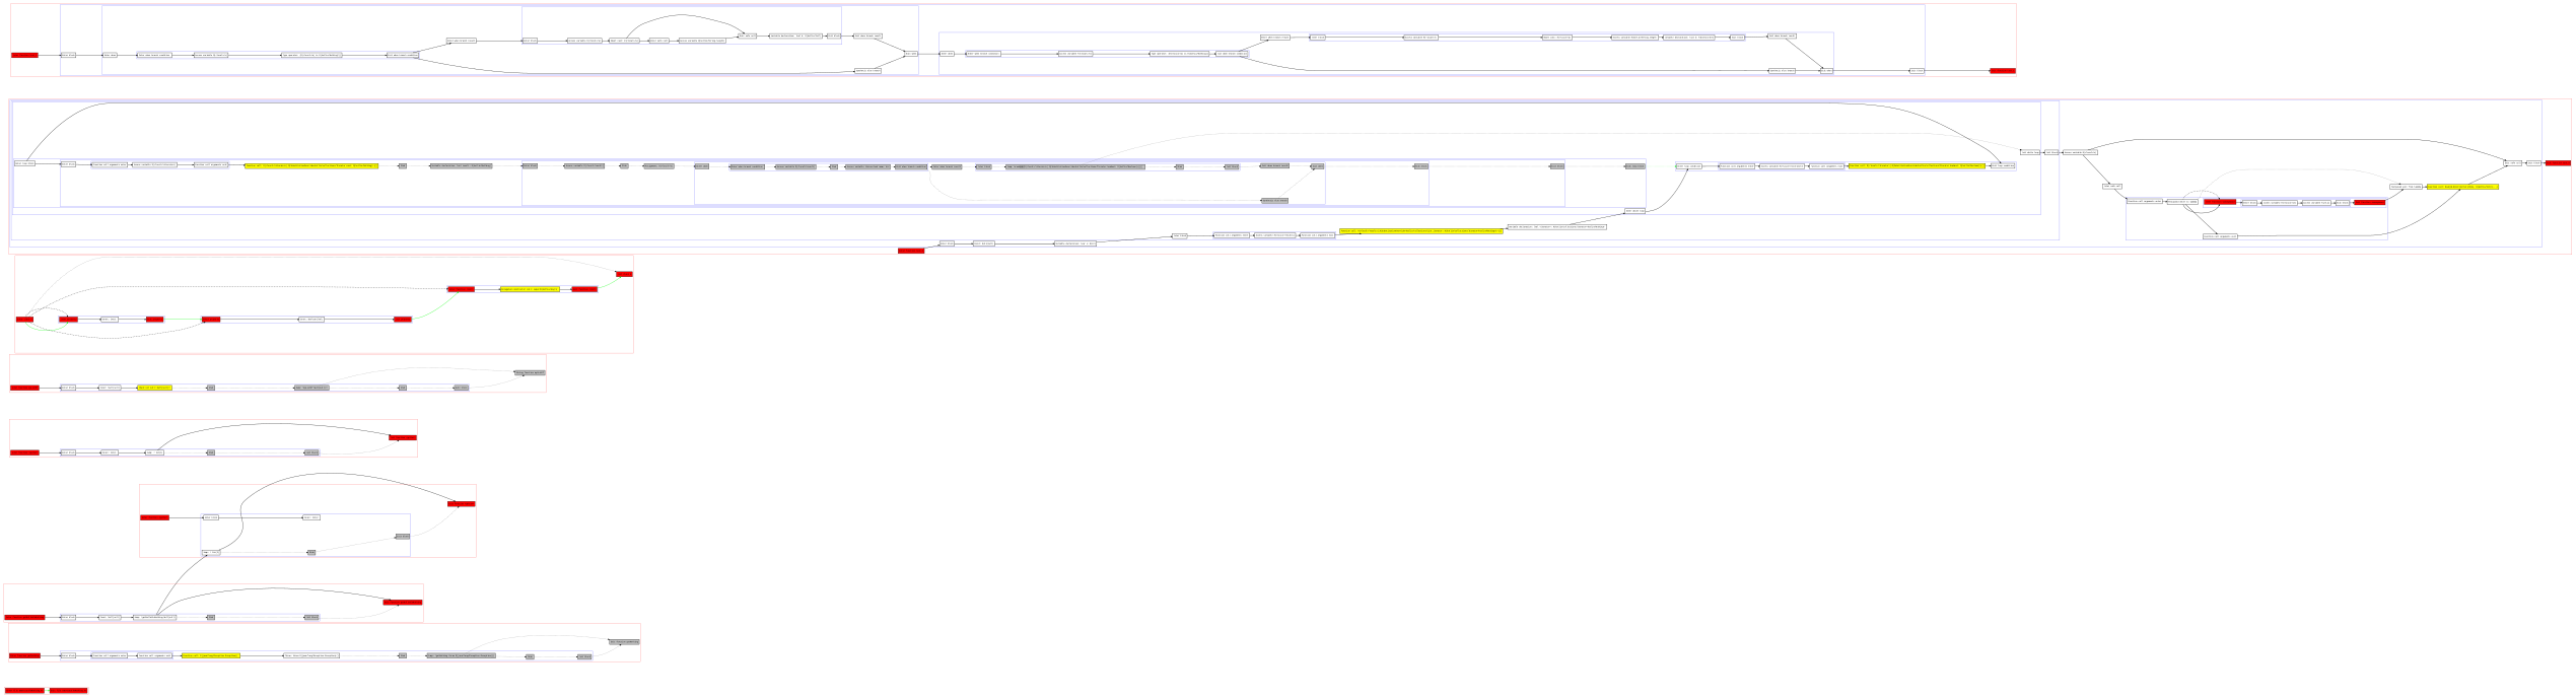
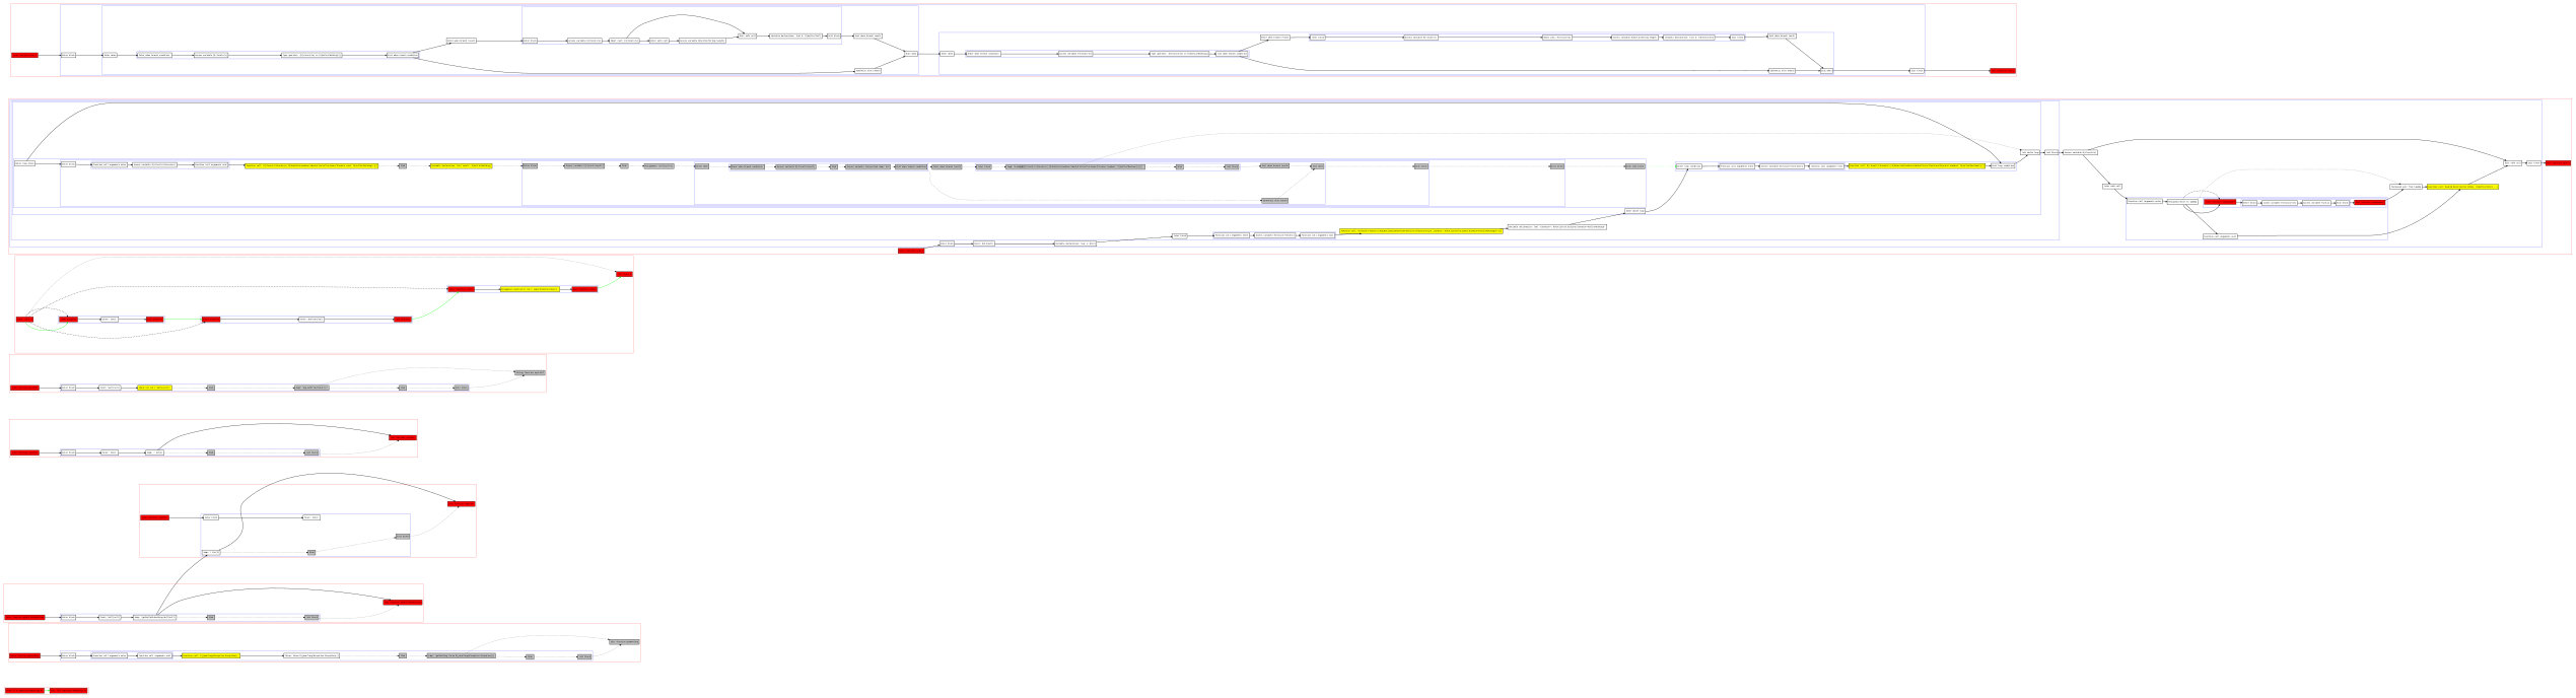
  digraph {
    fontname="Liberation Mono"
    nodesep=3
    rankdir=LR
    node [fontname="Liberation Mono" penwidth=2 shape=box]
    edge [fontname="Liberation Mono" penwidth=2]
    n1 [fillcolor=red label="Enter file smartcastToNothing.kt" style=filled]
    n2 [fillcolor=red label="Exit file smartcastToNothing.kt" style=filled]
    n3 [label="Function call arguments enter"]
    n4 [label="Function call arguments exit"]
    n5 [label="Enter block"]
    n6 [fillcolor=yellow label="Function call: R|java/lang/Exception.Exception|()" style=filled]
    n7 [label="Throw: throw R|java/lang/Exception.Exception|()"]
    n8 [fillcolor=gray label=Stub style=filled]
    n9 [fillcolor=gray label="Jump: ^getNothing throw R|java/lang/Exception.Exception|()" style=filled]
    n10 [fillcolor=gray label=Stub style=filled]
    n11 [fillcolor=gray label="Exit block" style=filled]
    n12 [fillcolor=red label="Enter function getNothing" style=filled]
    n13 [fillcolor=gray label="Exit function getNothing" style=filled]
    n14 [label="Enter block"]
    n15 [label="Const: Null(null)"]
    n16 [label="Jump: ^getNullableNothing Null(null)"]
    n17 [fillcolor=gray label=Stub style=filled]
    n18 [fillcolor=gray label="Exit block" style=filled]
    n19 [fillcolor=red label="Enter function getNullableNothing" style=filled]
    n20 [fillcolor=red label="Exit function getNullableNothing" style=filled]
    n21 [label="Enter block"]
    n22 [label="Const: Int(1)"]
    n23 [label="Jump: ^ Int(1)"]
    n24 [fillcolor=gray label=Stub style=filled]
    n25 [fillcolor=gray label="Exit block" style=filled]
    n26 [fillcolor=red label="Enter function <getter>" style=filled]
    n27 [fillcolor=red label="Exit function <getter>" style=filled]
    n28 [label="Enter block"]
    n29 [label="Const: Int(2)"]
    n30 [label="Jump: ^ Int(2)"]
    n31 [fillcolor=gray label=Stub style=filled]
    n32 [fillcolor=gray label="Exit block" style=filled]
    n33 [fillcolor=red label="Enter function <getter>" style=filled]
    n34 [fillcolor=red label="Exit function <getter>" style=filled]
    n35 [label="Enter block"]
    n36 [label="Const: Null(null)"]
    n37 [fillcolor=yellow label="Check not null: Null(null)!!" style=filled]
    n38 [fillcolor=gray label=Stub style=filled]
    n39 [fillcolor=gray label="Jump: ^myListOf Null(null)!!" style=filled]
    n40 [fillcolor=gray label=Stub style=filled]
    n41 [fillcolor=gray label="Exit block" style=filled]
    n42 [fillcolor=red label="Enter function myListOf" style=filled]
    n43 [fillcolor=gray label="String function myListOf" style=filled]
    n44 [fillcolor=red label="Enter property" style=filled]
    n45 [label="Const: Int(1)"]
    n46 [fillcolor=red label="Exit property" style=filled]
    n47 [fillcolor=red label="Enter property" style=filled]
    n48 [label="Const: Boolean(lval)"]
    n49 [fillcolor=red label="Exit property" style=filled]
    n50 [fillcolor=red label="Enter function <init>" style=filled]
    n51 [fillcolor=yellow label="Delegated constructor call: super<R|kotlin/Any|>()" style=filled]
    n52 [fillcolor=red label="Exit function <init>" style=filled]
    n53 [fillcolor=red label="Enter class A" style=filled]
    n54 [fillcolor=red label="Exit class A" style=filled]
    n55 [label="Function call arguments enter"]
    n56 [label="Access variable R|<local>/results|"]
    n57 [label="Function call arguments exit"]
    n58 [label="Function call arguments enter"]
    n59 [label="Access variable R|<local>/<iterator>|"]
    n60 [label="Function call arguments exit"]
    n61 [label="Enter loop condition"]
    n62 [fillcolor=yellow label="Function call: R|<local>/<iterator>|.R|SubstitutionOverride<kotlin/collections/Iterator.hasNext: R|kotlin/Boolean|>|()" style=filled]
    n63 [label="Exit loop condition"]
    n64 [label="Function call arguments enter"]
    n65 [label="Access variable R|<local>/<iterator>|"]
    n66 [label="Function call arguments exit"]
    n67 [fillcolor=gray label="Enter when branch condition " style=filled]
    n68 [fillcolor=gray label="Access variable R|<local>/result|" style=filled]
    n69 [fillcolor=gray label=Stub style=filled]
    n70 [fillcolor=gray label="Access variable <Unresolved name: b>#" style=filled]
    n71 [fillcolor=gray label="Exit when branch condition" style=filled]
    n72 [fillcolor=gray label="Enter block" style=filled]
    n73 [fillcolor=gray label="Jump: break@@@[R|<local>/<iterator>|.R|SubstitutionOverride<kotlin/collections/Iterator.hasNext: R|kotlin/Boolean|>|()] " style=filled]
    n74 [fillcolor=gray label=Stub style=filled]
    n75 [fillcolor=gray label="Exit block" style=filled]
    n76 [fillcolor=gray label="Enter when" style=filled]
    n77 [fillcolor=gray label="Synthetic else branch" style=filled]
    n78 [fillcolor=gray label="Enter when branch result" style=filled]
    n79 [fillcolor=gray label="Exit when branch result" style=filled]
    n80 [fillcolor=gray label="Exit when" style=filled]
    n81 [fillcolor=gray label="Enter block" style=filled]
    n82 [fillcolor=gray label="Access variable R|<local>/result|" style=filled]
    n83 [fillcolor=gray label=Stub style=filled]
    n84 [fillcolor=gray label="Assignment: R|<local>/s|" style=filled]
    n85 [fillcolor=gray label="Exit block" style=filled]
    n86 [label="Enter block"]
    n87 [fillcolor=yellow label="Function call: R|<local>/<iterator>|.R|SubstitutionOverride<kotlin/collections/Iterator.next: R|kotlin/Nothing|>|()" style=filled]
    n88 [fillcolor=gray label=Stub style=filled]
-   n89 [fillcolor=gray label="Variable declaration: lval result: R|kotlin/Nothing|" style=filled]
+   n89 [fillcolor=yellow label="Variable declaration: lval result: R|kotlin/Nothing|" style=filled]
    n90 [fillcolor=gray label="Exit block" style=filled]
    n91 [label="Enter loop block"]
    n92 [fillcolor=gray label="Exit loop block" style=filled]
    n93 [label="Enter while loop"]
    n94 [label="Exit while loop"]
    n95 [label="Enter block"]
    n96 [fillcolor=yellow label="Function call: R|<local>/results|.R|SubstitutionOverride<kotlin/collections/List.iterator: R|kotlin/collections/Iterator<kotlin/Nothing>|>|()" style=filled]
    n97 [label="Variable declaration: lval <iterator>: R|kotlin/collections/Iterator<kotlin/Nothing>|"]
    n98 [label="Exit block"]
    n99 [label="Enter block"]
    n100 [label="Access variable R|<local>/it|"]
    n101 [label="Access variable R|/A.a|"]
    n102 [label="Exit block"]
    n103 [fillcolor=red label="Enter function <anonymous>" style=filled]
    n104 [fillcolor=red label="Exit function <anonymous>" style=filled]
    n105 [label="Function call arguments enter"]
    n106 [label="Postponed enter to lambda"]
    n107 [label="Function call arguments exit"]
    n108 [label="Enter block"]
    n109 [label="Const: Null(null)"]
    n110 [label="Variable declaration: lvar s: R|A?|"]
    n111 [label="Access variable R|<local>/s|"]
    n112 [label="Enter safe call"]
    n113 [label="Postponed exit from lambda"]
    n114 [fillcolor=yellow label="Function call: $subj$.R|kotlin/let|<R|A|, R|kotlin/Int|>(...)" style=filled]
    n115 [label="Exit safe call"]
    n116 [label="Exit block"]
    n117 [fillcolor=red label="Enter function test_0" style=filled]
    n118 [fillcolor=red label="Exit function test_0" style=filled]
    n119 [label="Enter when branch condition "]
    n120 [label="Access variable R|<local>/a|"]
    n121 [label="Type operator: (R|<local>/a| is R|kotlin/Nothing?|)"]
    n122 [label="Exit when branch condition"]
    n123 [label="Enter block"]
    n124 [label="Access variable R|<local>/a|"]
    n125 [label="Smart cast: R|<local>/a|"]
    n126 [label="Enter safe call"]
    n127 [label="Access variable R|kotlin/String.length|"]
    n128 [label="Exit safe call"]
    n129 [label="Variable declaration: lval b: R|kotlin/Int?|"]
    n130 [label="Exit block"]
    n131 [label="Enter when"]
    n132 [label="Synthetic else branch"]
    n133 [label="Enter when branch result"]
    n134 [label="Exit when branch result"]
    n135 [label="Exit when"]
    n136 [label="Enter when branch condition "]
    n137 [label="Access variable R|<local>/a|"]
    n138 [label="Type operator: (R|<local>/a| is R|kotlin/Nothing|)"]
    n139 [label="Exit when branch condition"]
    n140 [label="Enter block"]
    n141 [label="Access variable R|<local>/a|"]
    n142 [label="Smart cast: R|<local>/a|"]
    n143 [label="Access variable R|kotlin/String.length|"]
    n144 [label="Variable declaration: lval b: R|kotlin/Int|"]
    n145 [label="Exit block"]
    n146 [label="Enter when"]
    n147 [label="Synthetic else branch"]
    n148 [label="Enter when branch result"]
    n149 [label="Exit when branch result"]
    n150 [label="Exit when"]
    n151 [label="Enter block"]
    n152 [label="Exit block"]
    n153 [fillcolor=red label="Enter function test_1" style=filled]
    n154 [fillcolor=red label="Exit function test_1" style=filled]
    subgraph cluster_1 {
      color=red
      n1
      n2
    }
    subgraph cluster_2 {
      color=red
      n12
      n13
      subgraph cluster_3 {
        color=blue
        n5
        n6
        n7
        n8
        n9
        n10
        n11
        subgraph cluster_4 {
          color=blue
          n3
          n4
        }
      }
    }
    subgraph cluster_5 {
      color=red
      n19
      n20
      subgraph cluster_6 {
        color=blue
        n14
        n15
        n16
        n17
        n18
      }
    }
    subgraph cluster_7 {
      color=red
      n26
      n27
      subgraph cluster_8 {
        color=blue
        n21
        n22
        n23
        n24
        n25
      }
    }
    subgraph cluster_9 {
      color=red
      n33
      n34
      subgraph cluster_10 {
        color=blue
        n28
        n29
        n30
        n31
        n32
      }
    }
    subgraph cluster_11 {
      color=red
      n42
      n43
      subgraph cluster_12 {
        color=blue
        n35
        n36
        n37
        n38
        n39
        n40
        n41
      }
    }
    subgraph cluster_13 {
      color=red
      n53
      n54
      subgraph cluster_14 {
        color=blue
        n44
        n45
        n46
      }
      subgraph cluster_15 {
        color=blue
        n47
        n48
        n49
      }
      subgraph cluster_16 {
        color=blue
        n50
        n51
        n52
      }
    }
    subgraph cluster_17 {
      color=red
      n117
      n118
      subgraph cluster_18 {
        color=blue
        n108
        n109
        n110
        n111
        n112
        n113
        n114
        n115
        n116
        subgraph cluster_19 {
          color=blue
          n95
          n96
          n97
          n98
          subgraph cluster_20 {
            color=blue
            n55
            n56
            n57
          }
          subgraph cluster_21 {
            color=blue
            n93
            n94
            subgraph cluster_22 {
              color=blue
              n61
              n62
              n63
              subgraph cluster_23 {
                color=blue
                n58
                n59
                n60
              }
            }
            subgraph cluster_24 {
              color=blue
              n91
              n92
              subgraph cluster_25 {
                color=blue
                n86
                n87
                n88
                n89
                n90
                subgraph cluster_26 {
                  color=blue
                  n64
                  n65
                  n66
                }
                subgraph cluster_27 {
                  color=blue
                  n81
                  n82
                  n83
                  n84
                  n85
                  subgraph cluster_28 {
                    color=blue
                    n76
                    n77
                    n78
                    n79
                    n80
                    subgraph cluster_29 {
                      color=blue
                      n67
                      n68
                      n69
                      n70
                      n71
                    }
                    subgraph cluster_30 {
                      color=blue
                      n72
                      n73
                      n74
                      n75
                    }
                  }
                }
              }
            }
          }
        }
        subgraph cluster_31 {
          color=blue
          n105
          n106
          n107
          subgraph cluster_32 {
            color=blue
            n103
            n104
            subgraph cluster_33 {
              color=blue
              n99
              n100
              n101
              n102
            }
          }
        }
      }
    }
    subgraph cluster_34 {
      color=red
      n153
      n154
      subgraph cluster_35 {
        color=blue
        n151
        n152
        subgraph cluster_36 {
          color=blue
          n131
          n132
          n133
          n134
          n135
          subgraph cluster_37 {
            color=blue
            n119
            n120
            n121
            n122
          }
          subgraph cluster_38 {
            color=blue
            n123
            n124
            n125
            n126
            n127
            n128
            n129
            n130
          }
        }
        subgraph cluster_39 {
          color=blue
          n146
          n147
          n148
          n149
          n150
          subgraph cluster_40 {
            color=blue
            n136
            n137
            n138
            n139
          }
          subgraph cluster_41 {
            color=blue
            n140
            n141
            n142
            n143
            n144
            n145
          }
        }
      }
    }
    n1 -> n2 [color=green]
    n3 -> n4
    n4 -> n6
    n5 -> n3
    n6 -> n7
    n7 -> n8 [style=dotted]
    n8 -> n9 [style=dotted]
    n9 -> n10 [style=dotted]
    n9 -> n13 [style=dotted]
    n10 -> n11 [style=dotted]
    n11 -> n13 [style=dotted]
    n12 -> n5
    n14 -> n15
    n15 -> n16
    n16 -> n17 [style=dotted]
    n16 -> n20
    n16 -> n30
    n17 -> n18 [style=dotted]
    n18 -> n20 [style=dotted]
    n19 -> n14
    n21 -> n22
    n22 -> n23
    n23 -> n24 [style=dotted]
    n23 -> n27
    n24 -> n25 [style=dotted]
    n25 -> n27 [style=dotted]
    n26 -> n21
    n28 -> n29
    n30 -> n31 [style=dotted]
    n30 -> n34
    n31 -> n32 [style=dotted]
    n32 -> n34 [style=dotted]
    n33 -> n28
    n35 -> n36
    n36 -> n37
    n37 -> n38 [style=dotted]
    n38 -> n39 [style=dotted]
    n39 -> n40 [style=dotted]
    n39 -> n43 [style=dotted]
    n40 -> n41 [style=dotted]
    n41 -> n43 [style=dotted]
    n42 -> n35
    n44 -> n45
    n45 -> n46
    n46 -> n47 [color=green]
    n47 -> n48
    n48 -> n49
    n49 -> n50 [color=green]
    n50 -> n51
    n51 -> n52
    n52 -> n54 [color=green]
    n53 -> n44 [color=green]
    n53 -> n44 [style=dashed]
    n53 -> n47 [style=dashed]
    n53 -> n50 [style=dashed]
    n53 -> n54 [style=dotted]
    n55 -> n56
    n56 -> n57
    n57 -> n96
    n58 -> n59
    n59 -> n60
    n60 -> n62
    n61 -> n58
    n62 -> n63
+   n63 -> n94
    n64 -> n65
    n65 -> n66
    n66 -> n87
    n67 -> n68 [style=dotted]
    n68 -> n69 [style=dotted]
    n69 -> n70 [style=dotted]
    n70 -> n71 [style=dotted]
    n71 -> n77 [style=dotted]
    n71 -> n78 [style=dotted]
    n72 -> n73 [style=dotted]
    n73 -> n74 [style=dotted]
    n73 -> n94 [style=dotted]
    n74 -> n75 [style=dotted]
    n75 -> n79 [style=dotted]
    n76 -> n67 [style=dotted]
    n77 -> n80 [style=dotted]
    n78 -> n72 [style=dotted]
    n79 -> n80 [style=dotted]
    n80 -> n85 [style=dotted]
    n81 -> n82 [style=dotted]
    n82 -> n83 [style=dotted]
    n83 -> n84 [style=dotted]
    n84 -> n76 [style=dotted]
    n85 -> n90 [style=dotted]
    n86 -> n64
    n87 -> n88 [style=dotted]
    n88 -> n89 [style=dotted]
    n89 -> n81 [style=dotted]
    n90 -> n92 [style=dotted]
    n91 -> n63
    n91 -> n86
    n92 -> n61 [color=green style=dotted]
    n93 -> n61
    n94 -> n98
    n95 -> n55
    n96 -> n97
    n97 -> n93
    n98 -> n111
    n99 -> n100
    n100 -> n101
    n101 -> n102
    n102 -> n104
    n103 -> n99
    n104 -> n113
    n105 -> n106
    n106 -> n103
    n106 -> n103 [style=dashed]
    n106 -> n107
    n106 -> n113 [style=dotted]
    n107 -> n114
    n108 -> n109
    n109 -> n110
    n110 -> n95
    n111 -> n112
    n111 -> n115
    n112 -> n105
    n113 -> n114
    n114 -> n115
    n115 -> n116
    n116 -> n118
    n117 -> n108
    n119 -> n120
    n120 -> n121
    n121 -> n122
    n122 -> n132
    n122 -> n133
    n123 -> n124
    n124 -> n125
    n125 -> n126
    n125 -> n128
    n126 -> n127
    n127 -> n128
    n128 -> n129
    n129 -> n130
    n130 -> n134
    n131 -> n119
    n132 -> n135
    n133 -> n123
    n134 -> n135
    n135 -> n146
    n136 -> n137
    n137 -> n138
    n138 -> n139
    n139 -> n147
    n139 -> n148
    n140 -> n141
    n141 -> n142
    n142 -> n143
    n143 -> n144
    n144 -> n145
    n145 -> n149
    n146 -> n136
    n147 -> n150
    n148 -> n140
    n149 -> n150
    n150 -> n152
    n151 -> n131
    n152 -> n154
    n153 -> n151
  }
